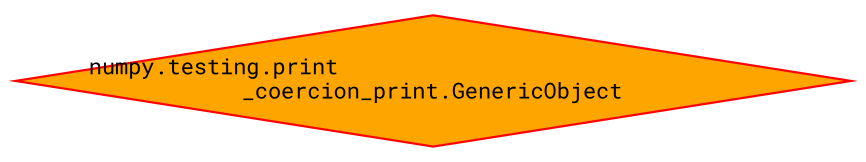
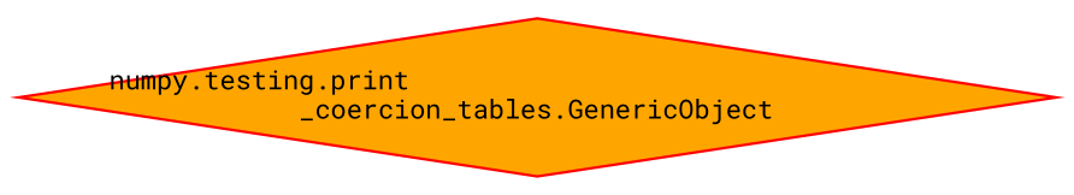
  digraph {
    rankdir=LR
    fontname="Roboto Mono"
-   n1 [color=red fillcolor=orange fontname="Roboto Mono" fontsize=10 height=0.2 label="numpy.testing.print\l_coercion_print.GenericObject" shape=diamond style=filled width=0.4]
+   n1 [color=red fillcolor=orange fontname="Roboto Mono" fontsize=10 height=0.2 label="numpy.testing.print\l_coercion_tables.GenericObject" shape=diamond style=filled width=0.4]
  }
